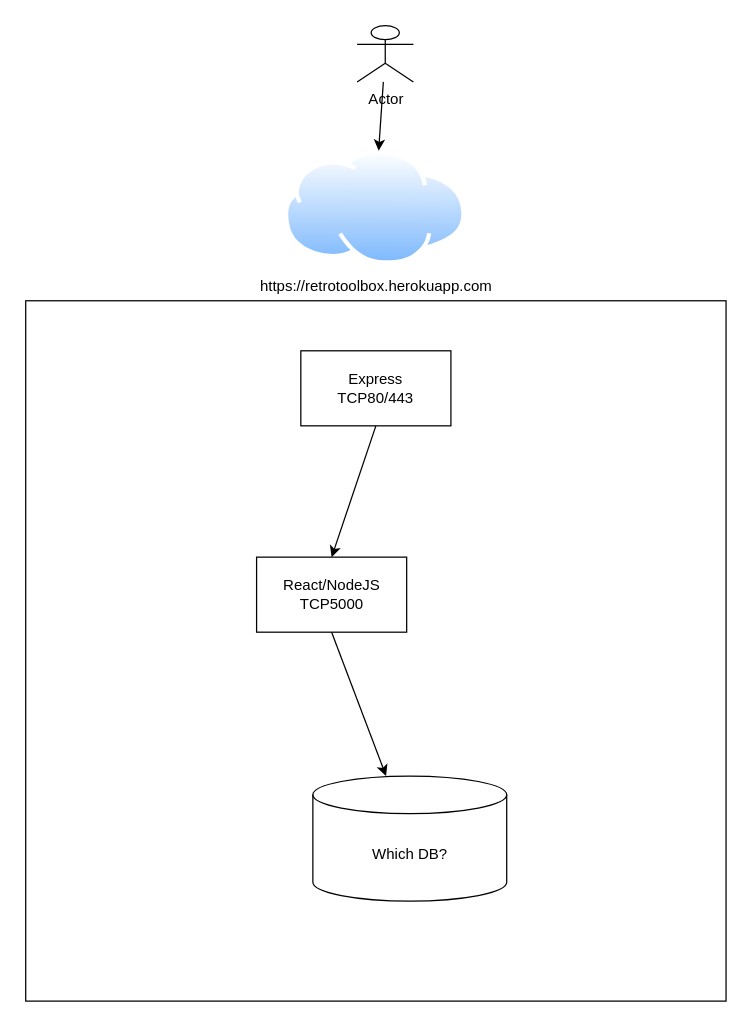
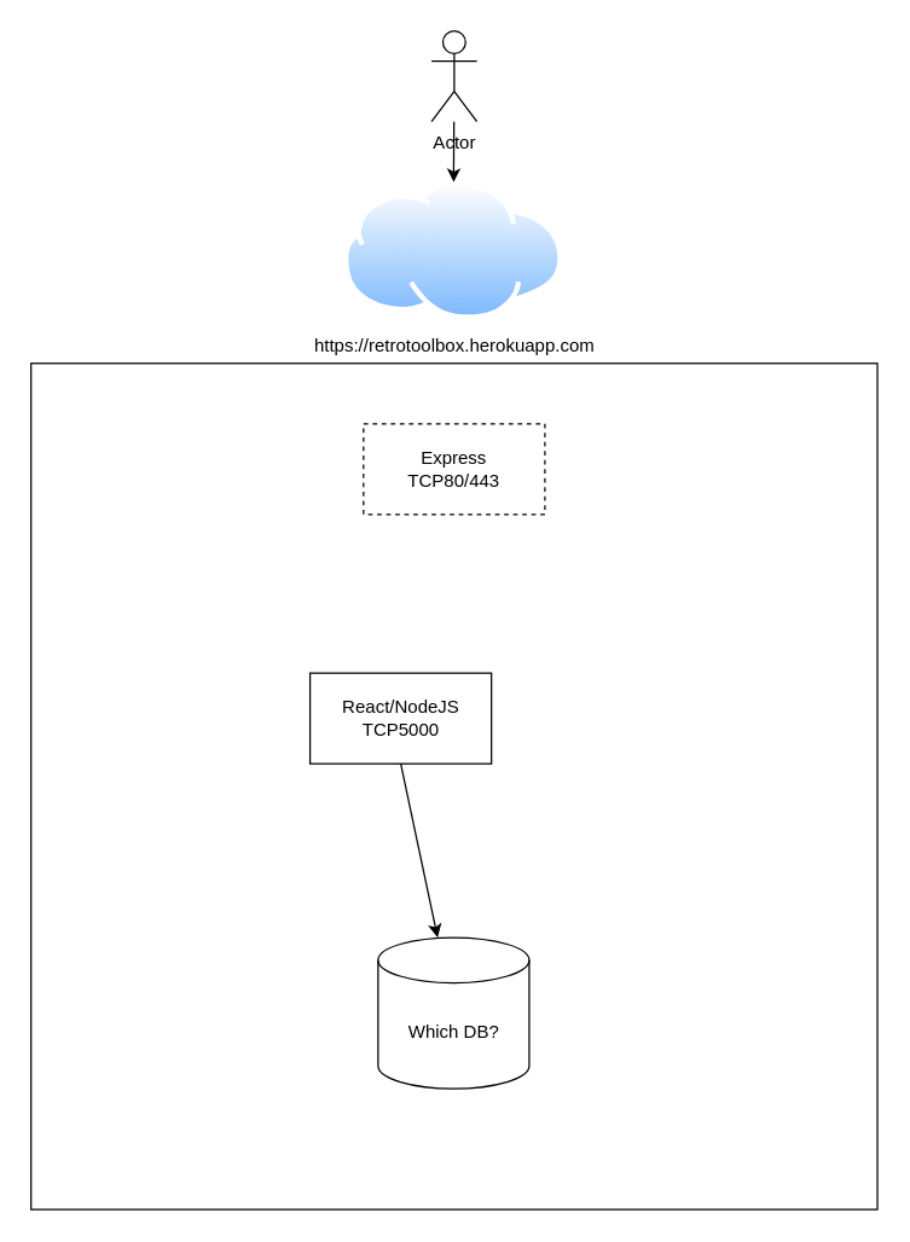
  <mxCell id="0" />
  <mxCell id="1" parent="0" />
  <mxCell id="2" value="" style="whiteSpace=wrap;html=1;aspect=fixed;" vertex="1" parent="1"><mxGeometry x="20" y="240" width="560" height="560" as="geometry" /></mxCell>
- <mxCell id="3" value="Express&lt;br&gt;TCP80/443" style="rounded=0;whiteSpace=wrap;html=1;" vertex="1" parent="1"><mxGeometry x="240" y="280" width="120" height="60" as="geometry" /></mxCell>
- <mxCell id="4" value="Actor" style="shape=umlActor;verticalLabelPosition=bottom;verticalAlign=top;html=1;outlineConnect=0;" vertex="1" parent="1"><mxGeometry x="285" y="20" width="45" height="45" as="geometry" /></mxCell>
+ <mxCell id="3" value="Express&lt;br&gt;TCP80/443" style="rounded=0;whiteSpace=wrap;html=1;dashed=1;" vertex="1" parent="1"><mxGeometry x="240" y="280" width="120" height="60" as="geometry" /></mxCell>
+ <mxCell id="4" value="Actor" style="shape=umlActor;verticalLabelPosition=bottom;verticalAlign=top;html=1;outlineConnect=0;" vertex="1" parent="1"><mxGeometry x="285" y="20" width="30" height="60" as="geometry" /></mxCell>
  <mxCell id="5" value="https://retrotoolbox.herokuapp.com" style="aspect=fixed;perimeter=ellipsePerimeter;html=1;align=center;shadow=0;dashed=0;spacingTop=3;image;image=img/lib/active_directory/internet_cloud.svg;" vertex="1" parent="1"><mxGeometry x="227" y="120" width="145.24" height="91.5" as="geometry" /></mxCell>
  <mxCell id="6" value="React/NodeJS&lt;br&gt;TCP5000" style="rounded=0;whiteSpace=wrap;html=1;" vertex="1" parent="1"><mxGeometry x="204.62" y="445" width="120" height="60" as="geometry" /></mxCell>
- <mxCell id="7" value="Which DB?" style="shape=cylinder3;whiteSpace=wrap;html=1;boundedLbl=1;backgroundOutline=1;size=15;" vertex="1" parent="1"><mxGeometry x="249.62" y="620" width="155" height="100" as="geometry" /></mxCell>
+ <mxCell id="7" value="Which DB?" style="shape=cylinder3;whiteSpace=wrap;html=1;boundedLbl=1;backgroundOutline=1;size=15;" vertex="1" parent="1"><mxGeometry x="249.62" y="620" width="100" height="100" as="geometry" /></mxCell>
  <mxCell id="8" value="" style="endArrow=classic;html=1;" edge="1" parent="1" source="4" target="5"><mxGeometry width="50" height="50" relative="1" as="geometry"><mxPoint x="65" y="160" as="sourcePoint" /><mxPoint x="115" y="110" as="targetPoint" /></mxGeometry></mxCell>
- <mxCell id="9" value="" style="endArrow=classic;html=1;exitX=0.5;exitY=1;exitDx=0;exitDy=0;entryX=0.5;entryY=0;entryDx=0;entryDy=0;" edge="1" parent="1" source="3" target="6"><mxGeometry width="50" height="50" relative="1" as="geometry"><mxPoint x="155" y="400" as="sourcePoint" /><mxPoint x="205" y="350" as="targetPoint" /></mxGeometry></mxCell>
  <mxCell id="10" value="" style="endArrow=classic;html=1;exitX=0.5;exitY=1;exitDx=0;exitDy=0;" edge="1" parent="1" source="6" target="7"><mxGeometry width="50" height="50" relative="1" as="geometry"><mxPoint x="165" y="550" as="sourcePoint" /><mxPoint x="215" y="500" as="targetPoint" /></mxGeometry></mxCell>
